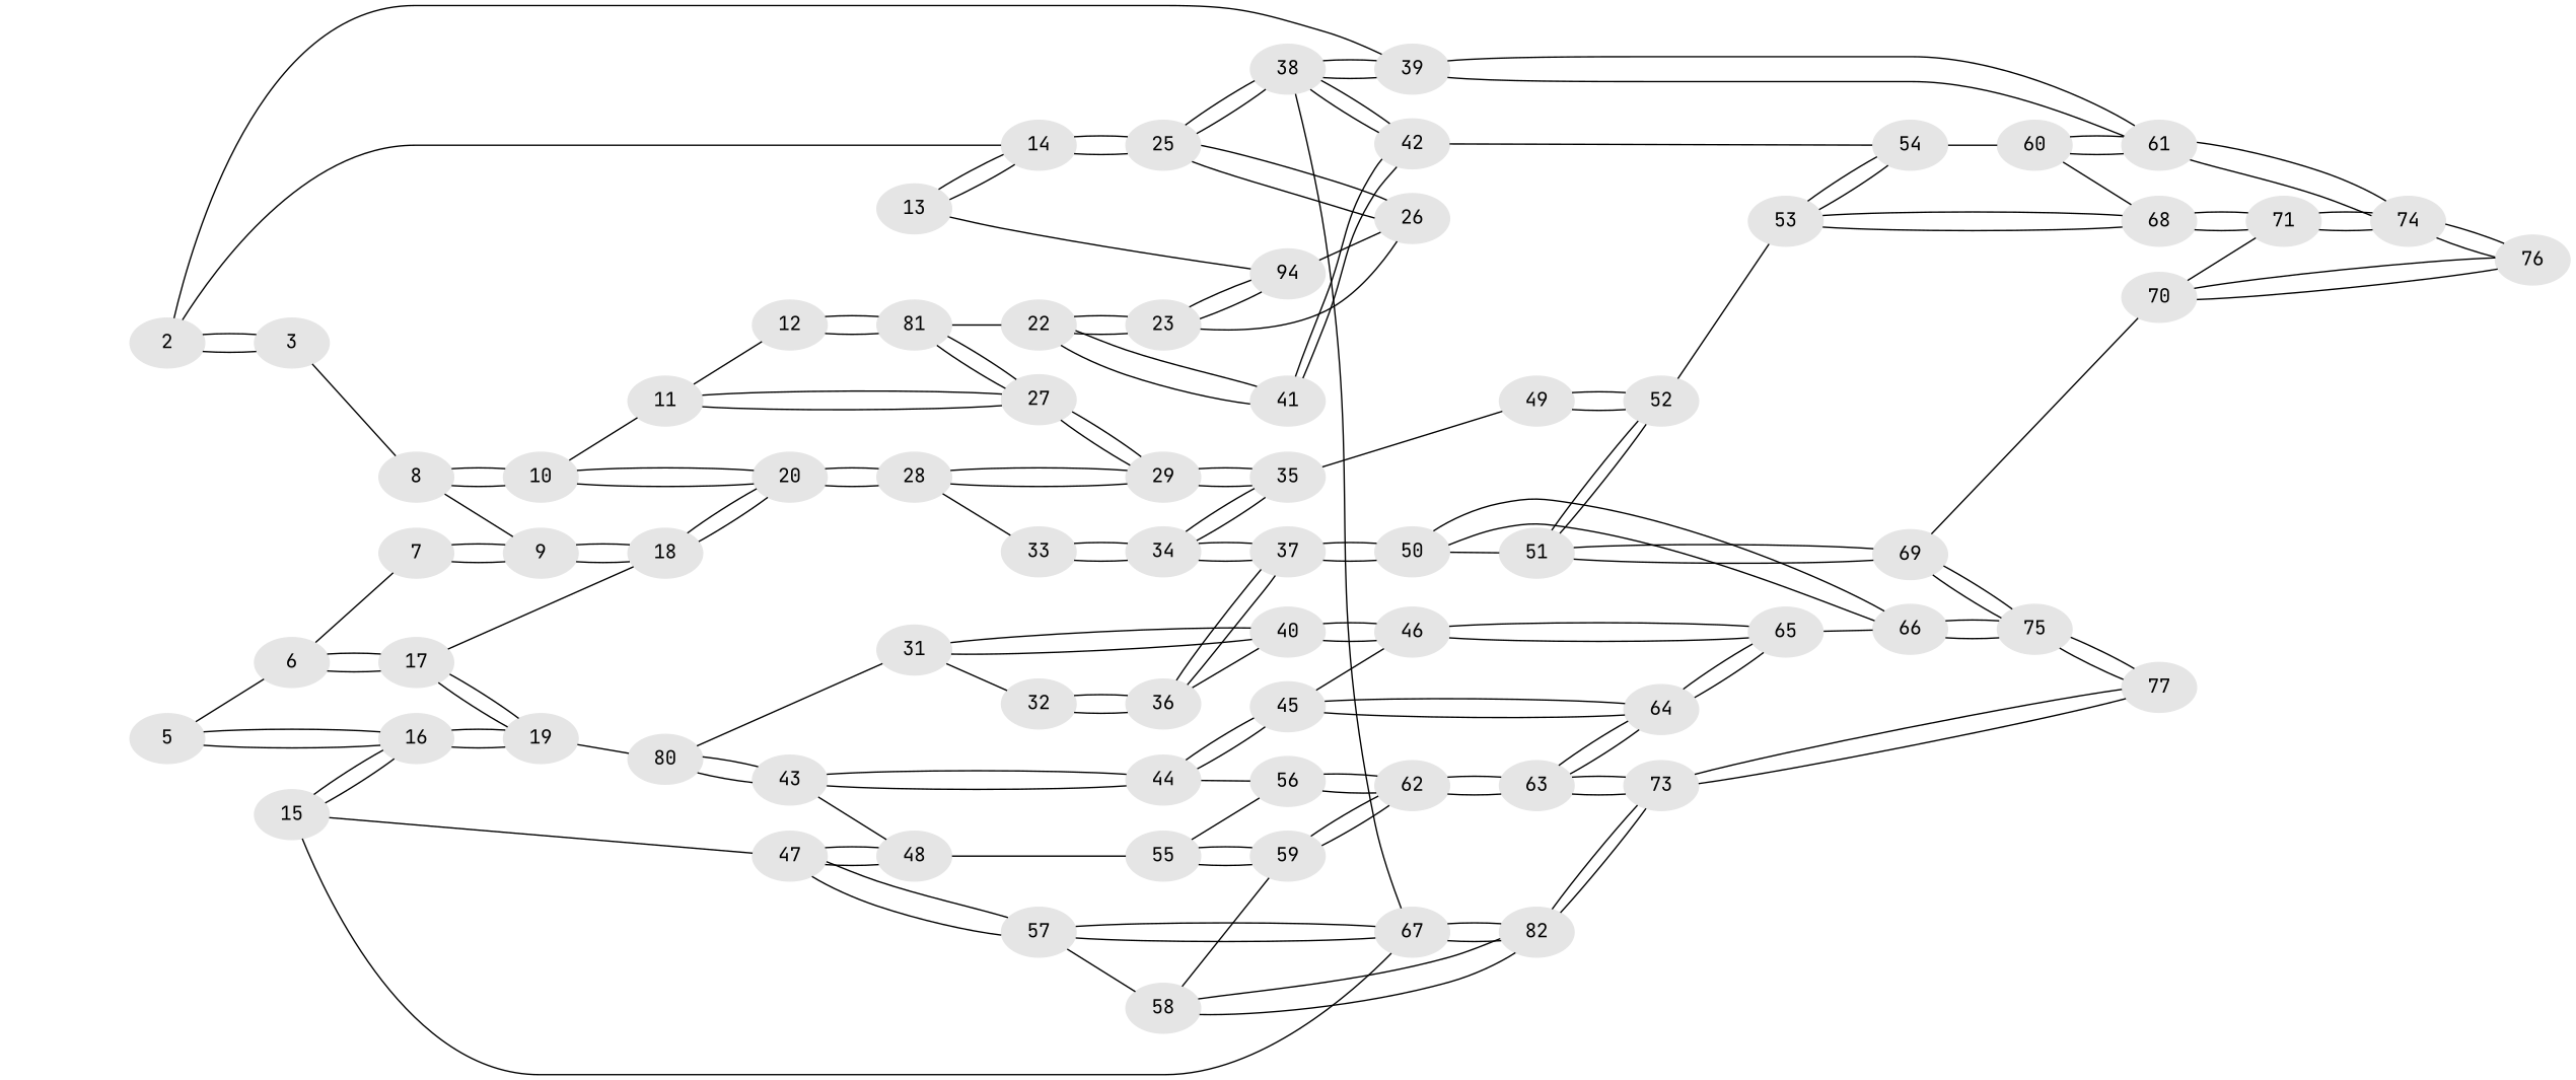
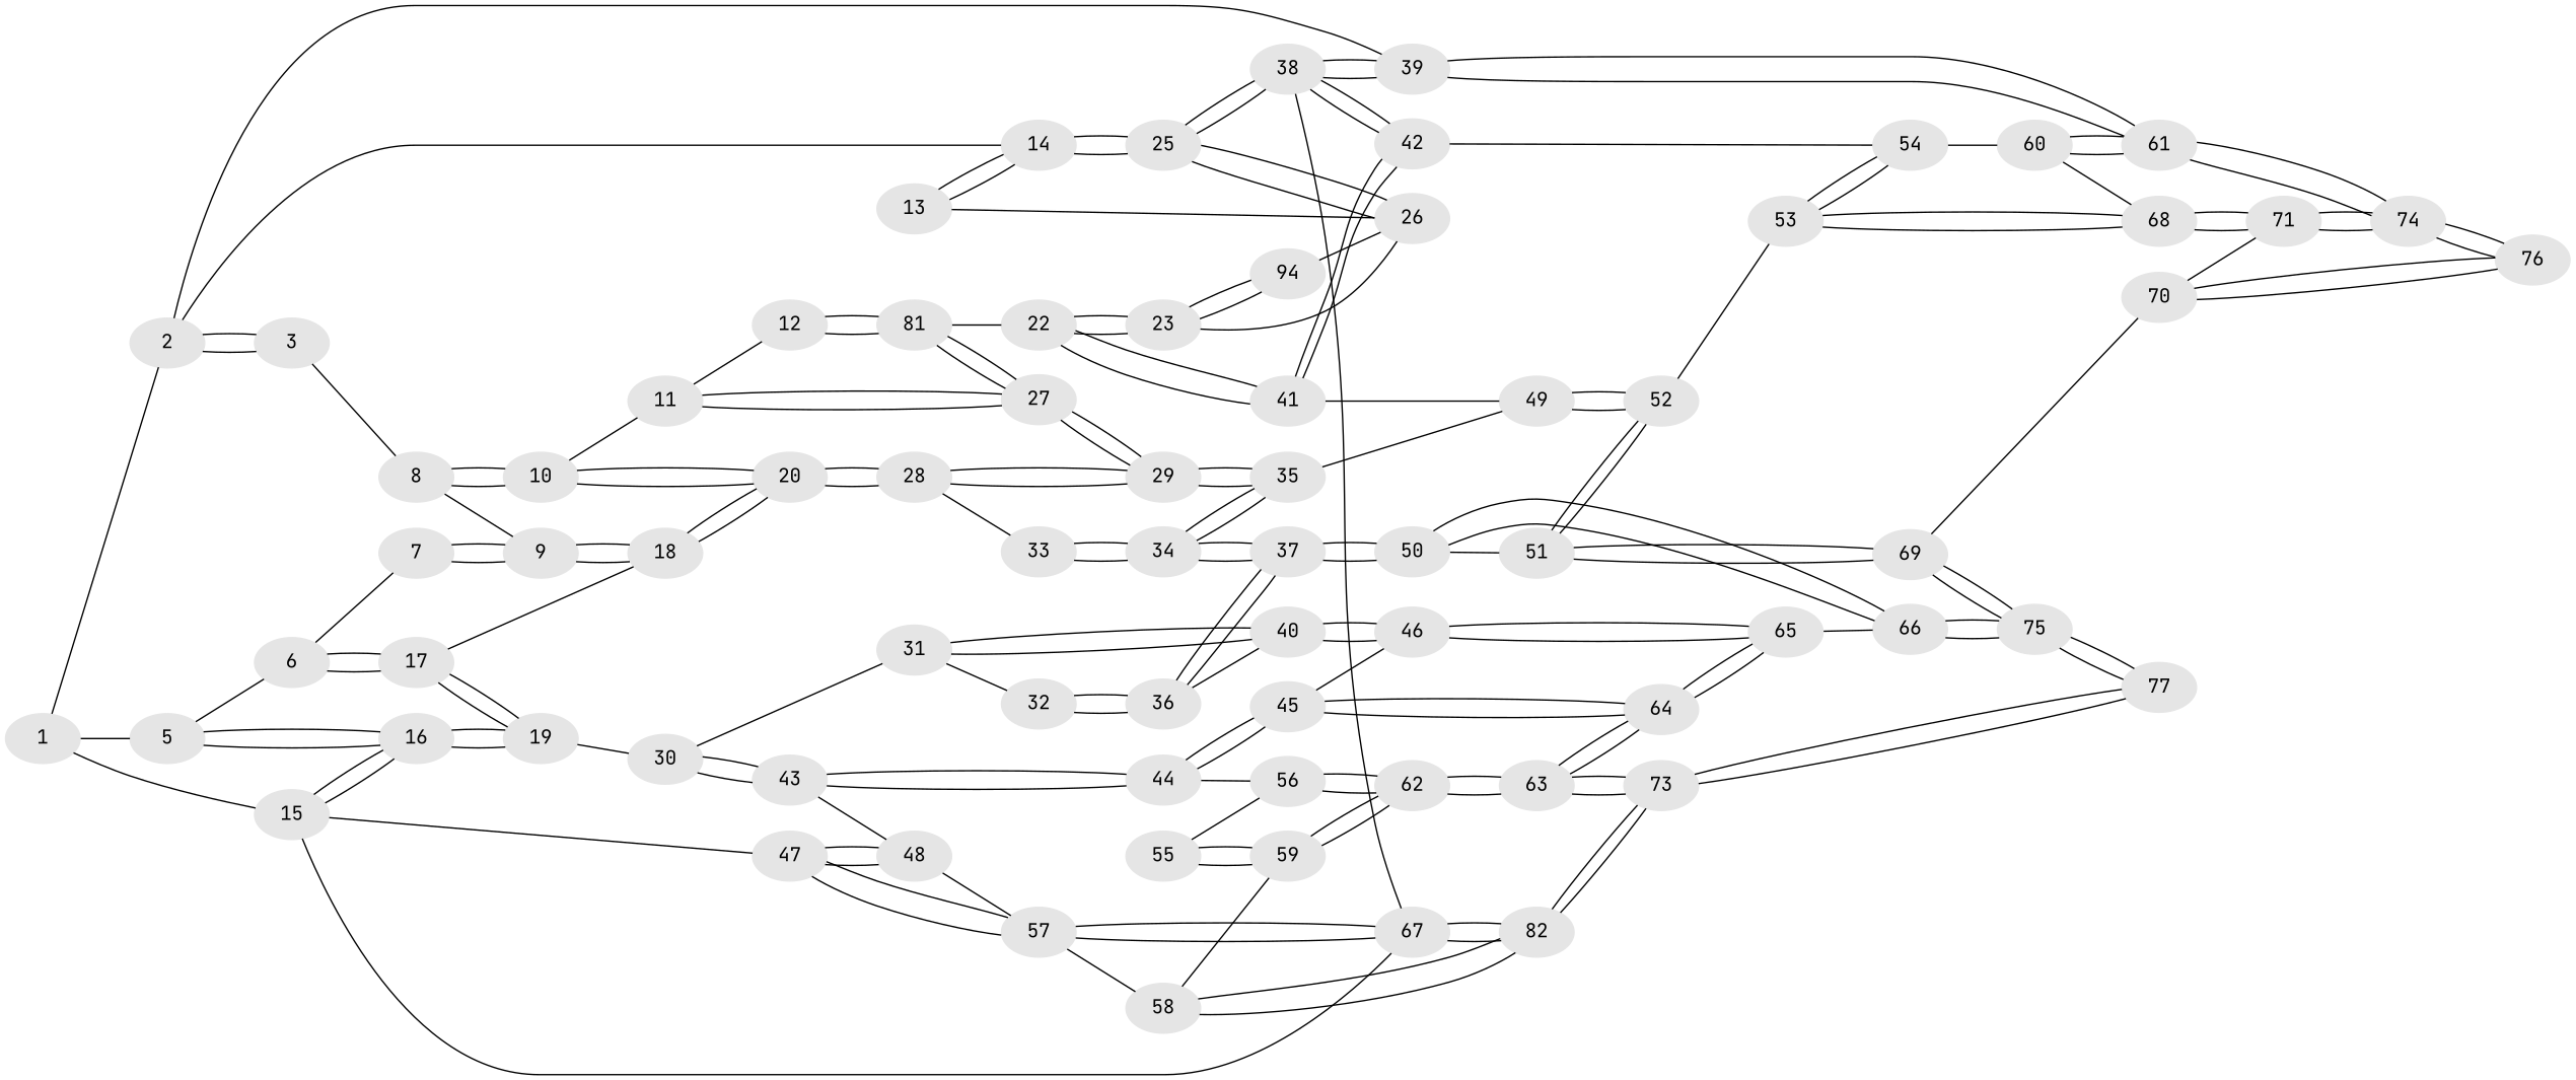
  graph {
    fontname="JetBrains Mono"
    rankdir=LR
    node [color=gray90 fontname="JetBrains Mono" style=filled]
    edge [fontname="JetBrains Mono"]
+   1
    2
    5
    15
    3
    14
    39
    6
    16
    47
    67
    8
    25
    61
    9
    10
    7
    17
    19
    18
    11
    20
    12
    27
    28
    n26 [label=81]
    29
    13
    n29 [label=94]
    22
    26
    38
    48
    57
    n35 [label=82]
-   30 [label=80]
+   30
    31
    43
    33
    23
    41
    49
    42
    35
    34
    32
    40
    44
    36
    46
    37
    50
    52
    51
    66
    54
    74
    65
    60
    45
    56
    55
    64
    62
    58
    59
    53
    69
    75
    70
    68
    71
    63
    73
    76
    77
+   1 -- 2
+   1 -- 5
+   1 -- 15
    2 -- 3
    2 -- 3
    2 -- 14
    2 -- 39
    5 -- 6
    5 -- 16
    5 -- 16
    15 -- 16
    15 -- 16
    15 -- 47
    15 -- 67
    3 -- 8
    14 -- 25
    14 -- 25
    39 -- 61
    39 -- 61
    6 -- 7
    6 -- 17
    6 -- 17
    16 -- 19
    16 -- 19
    47 -- 48
    47 -- 48
    47 -- 57
    47 -- 57
    67 -- n35
    67 -- n35
    8 -- 9
    8 -- 10
    8 -- 10
    25 -- 26
    25 -- 26
    25 -- 38
    25 -- 38
    61 -- 74
    61 -- 74
    9 -- 18
    9 -- 18
    10 -- 11
    10 -- 20
    10 -- 20
    7 -- 9
    7 -- 9
    17 -- 19
    17 -- 19
    17 -- 18
    19 -- 30
    18 -- 20
    18 -- 20
    11 -- 12
    11 -- 27
    11 -- 27
    20 -- 28
    20 -- 28
    12 -- n26
    12 -- n26
    27 -- 29
    27 -- 29
    28 -- 29
    28 -- 29
    28 -- 33
    n26 -- 27
    n26 -- 27
    n26 -- 22
    29 -- 35
    29 -- 35
    13 -- 14
    13 -- 14
-   13 -- n29
+   13 -- 26
    n29 -- 26
    22 -- 23
    22 -- 23
    22 -- 41
    22 -- 41
    38 -- 39
    38 -- 39
    38 -- 67
    38 -- 42
    38 -- 42
-   48 -- 55
+   48 -- 57
    57 -- 67
    57 -- 67
    57 -- 58
    n35 -- 73
    n35 -- 73
    30 -- 31
    30 -- 43
    30 -- 43
    31 -- 32
    31 -- 40
    31 -- 40
    43 -- 48
    43 -- 44
    43 -- 44
    33 -- 34
    33 -- 34
    23 -- n29
    23 -- n29
    23 -- 26
+   41 -- 49
    41 -- 42
    41 -- 42
    49 -- 52
    49 -- 52
    42 -- 54
    35 -- 49
    34 -- 35
    34 -- 35
    34 -- 37
    34 -- 37
    32 -- 36
    32 -- 36
    40 -- 46
    40 -- 46
    44 -- 45
    44 -- 45
    44 -- 56
    36 -- 40
    36 -- 37
    36 -- 37
    46 -- 65
    46 -- 65
    37 -- 50
    37 -- 50
    50 -- 51
    50 -- 66
    50 -- 66
    52 -- 53
    51 -- 52
    51 -- 52
    51 -- 69
    51 -- 69
    66 -- 75
    66 -- 75
    54 -- 60
    74 -- 76
    74 -- 76
    65 -- 66
    60 -- 61
    60 -- 61
    60 -- 68
    45 -- 46
    45 -- 64
    45 -- 64
    56 -- 62
    56 -- 62
    55 -- 56
    55 -- 59
    55 -- 59
    64 -- 65
    64 -- 65
    62 -- 63
    62 -- 63
    58 -- n35
    58 -- n35
    58 -- 59
    59 -- 62
    59 -- 62
    53 -- 54
    53 -- 54
    53 -- 68
    53 -- 68
    69 -- 75
    69 -- 75
    69 -- 70
    75 -- 77
    75 -- 77
    70 -- 71
    70 -- 76
    70 -- 76
    68 -- 71
    68 -- 71
    71 -- 74
    71 -- 74
    63 -- 64
    63 -- 64
    63 -- 73
    63 -- 73
    73 -- 77
    73 -- 77
  }
